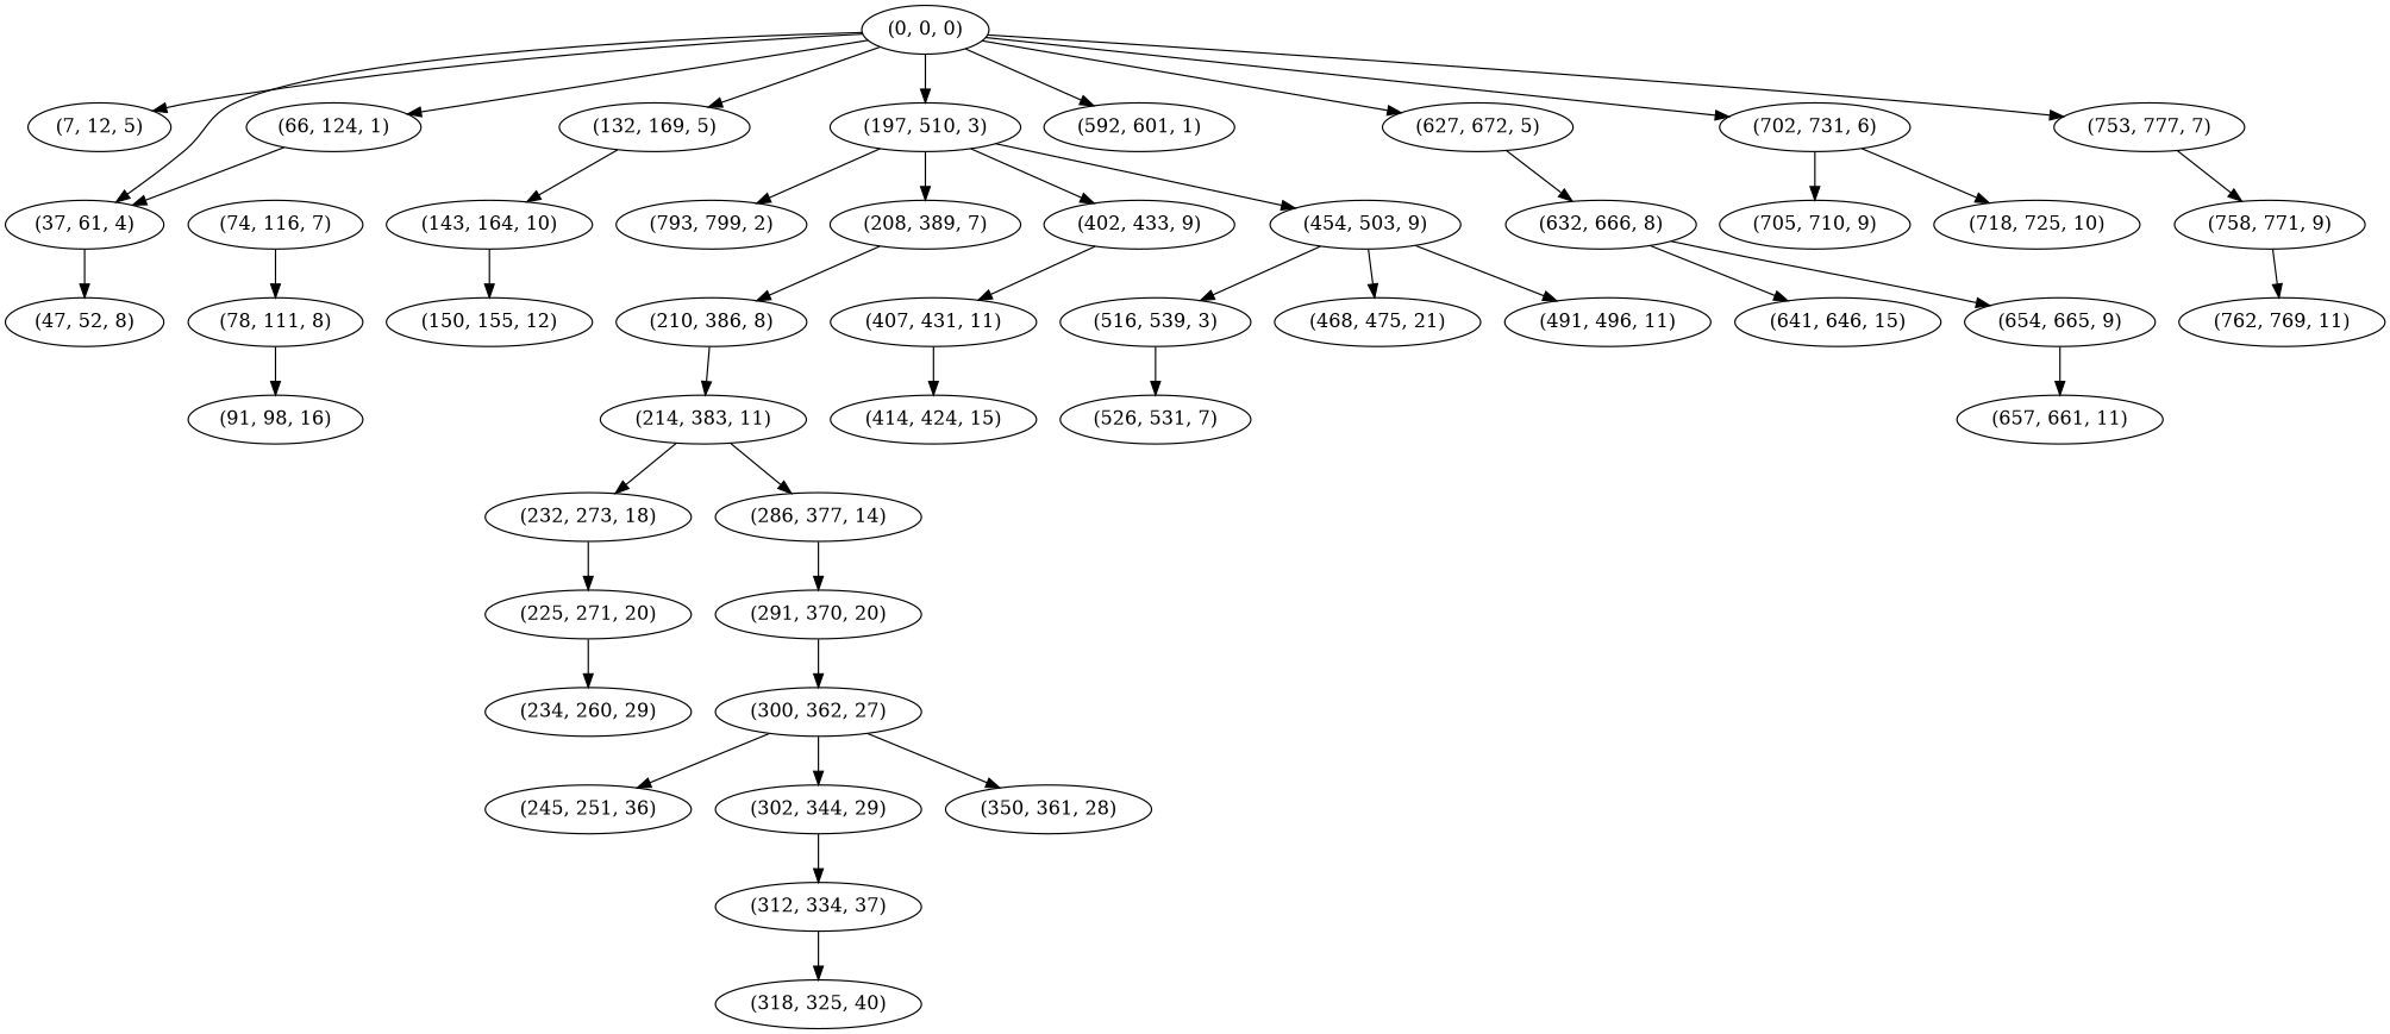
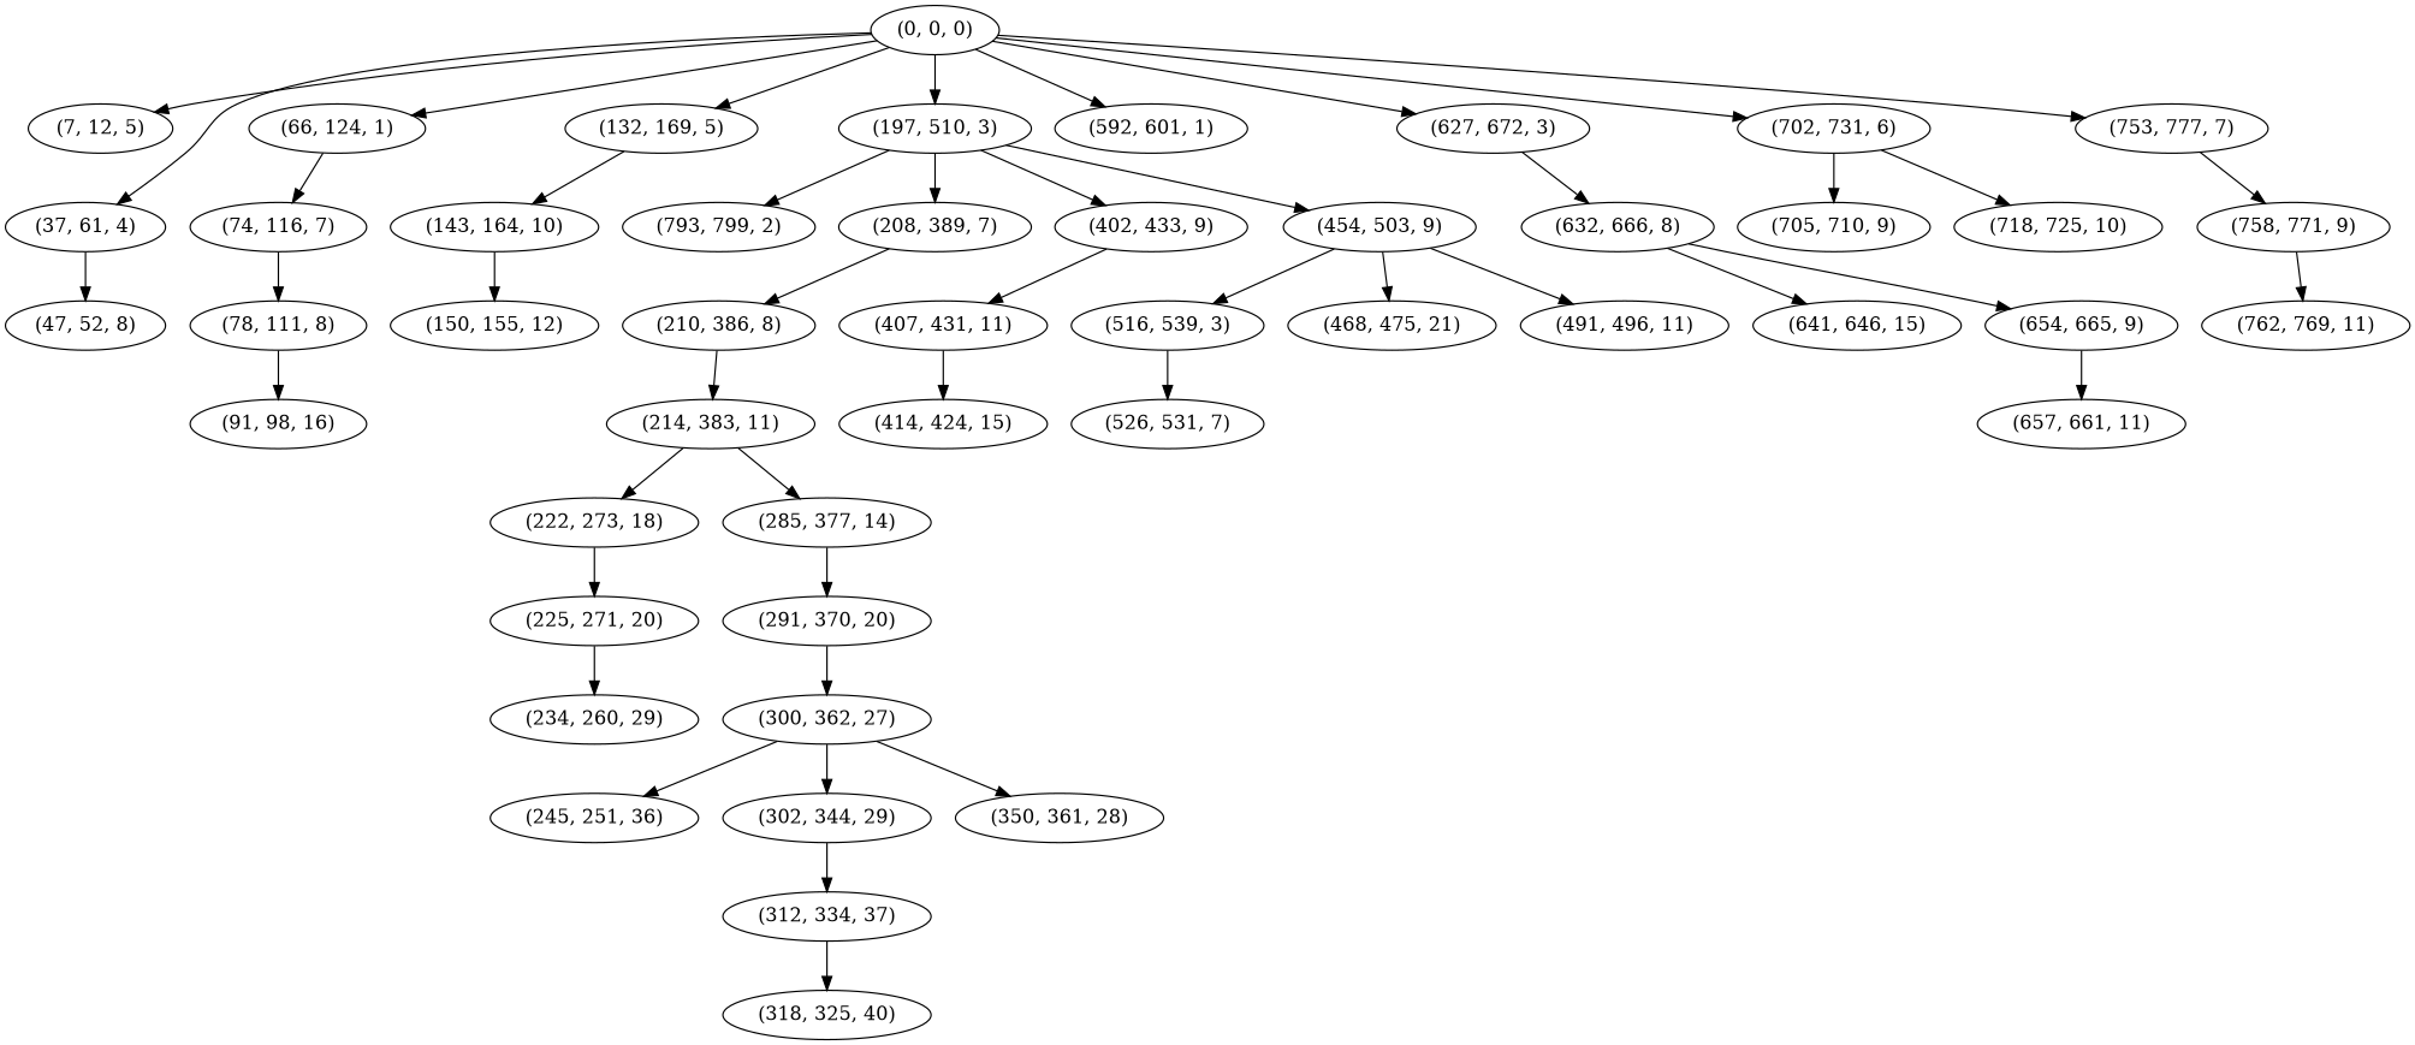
  digraph {
    "(0, 0, 0)"
    "(7, 12, 5)"
    "(37, 61, 4)"
    "(66, 124, 1)"
    "(132, 169, 5)"
    "(197, 510, 3)"
    n7 [label="(592, 601, 1)"]
-   "(627, 672, 3)" [label="(627, 672, 5)"]
+   "(627, 672, 3)"
    "(702, 731, 6)"
    "(753, 777, 7)"
    "(47, 52, 8)"
    "(74, 116, 7)"
    "(143, 164, 10)"
    "(793, 799, 2)"
    "(208, 389, 7)"
    "(402, 433, 9)"
    "(454, 503, 9)"
    "(516, 539, 3)"
    "(526, 531, 7)"
    "(632, 666, 8)"
    "(705, 710, 9)"
    "(718, 725, 10)"
    "(758, 771, 9)"
    "(78, 111, 8)"
    "(91, 98, 16)"
    "(150, 155, 12)"
    "(210, 386, 8)"
    "(407, 431, 11)"
    "(468, 475, 21)"
    "(491, 496, 11)"
    "(214, 383, 11)"
-   "(222, 273, 18)" [label="(232, 273, 18)"]
-   "(285, 377, 14)" [label="(286, 377, 14)"]
+   "(222, 273, 18)"
+   "(285, 377, 14)"
    "(225, 271, 20)"
    "(291, 370, 20)"
    "(234, 260, 29)"
    "(300, 362, 27)"
    "(245, 251, 36)"
    "(302, 344, 29)"
    "(350, 361, 28)"
    "(312, 334, 37)"
    "(318, 325, 40)"
    "(414, 424, 15)"
    "(641, 646, 15)"
    "(654, 665, 9)"
    "(657, 661, 11)"
    "(762, 769, 11)"
    "(0, 0, 0)" -> "(7, 12, 5)"
    "(0, 0, 0)" -> "(37, 61, 4)"
    "(0, 0, 0)" -> "(66, 124, 1)"
    "(0, 0, 0)" -> "(132, 169, 5)"
    "(0, 0, 0)" -> "(197, 510, 3)"
    "(0, 0, 0)" -> n7
    "(0, 0, 0)" -> "(627, 672, 3)"
    "(0, 0, 0)" -> "(702, 731, 6)"
    "(0, 0, 0)" -> "(753, 777, 7)"
    "(37, 61, 4)" -> "(47, 52, 8)"
-   "(66, 124, 1)" -> "(37, 61, 4)"
+   "(66, 124, 1)" -> "(74, 116, 7)"
    "(132, 169, 5)" -> "(143, 164, 10)"
    "(197, 510, 3)" -> "(793, 799, 2)"
    "(197, 510, 3)" -> "(208, 389, 7)"
    "(197, 510, 3)" -> "(402, 433, 9)"
    "(197, 510, 3)" -> "(454, 503, 9)"
    "(627, 672, 3)" -> "(632, 666, 8)"
    "(702, 731, 6)" -> "(705, 710, 9)"
    "(702, 731, 6)" -> "(718, 725, 10)"
    "(753, 777, 7)" -> "(758, 771, 9)"
    "(74, 116, 7)" -> "(78, 111, 8)"
    "(143, 164, 10)" -> "(150, 155, 12)"
    "(208, 389, 7)" -> "(210, 386, 8)"
    "(402, 433, 9)" -> "(407, 431, 11)"
    "(454, 503, 9)" -> "(516, 539, 3)"
    "(454, 503, 9)" -> "(468, 475, 21)"
    "(454, 503, 9)" -> "(491, 496, 11)"
    "(516, 539, 3)" -> "(526, 531, 7)"
    "(632, 666, 8)" -> "(641, 646, 15)"
    "(632, 666, 8)" -> "(654, 665, 9)"
    "(758, 771, 9)" -> "(762, 769, 11)"
    "(78, 111, 8)" -> "(91, 98, 16)"
    "(210, 386, 8)" -> "(214, 383, 11)"
    "(407, 431, 11)" -> "(414, 424, 15)"
    "(214, 383, 11)" -> "(222, 273, 18)"
    "(214, 383, 11)" -> "(285, 377, 14)"
    "(222, 273, 18)" -> "(225, 271, 20)"
    "(285, 377, 14)" -> "(291, 370, 20)"
    "(225, 271, 20)" -> "(234, 260, 29)"
    "(291, 370, 20)" -> "(300, 362, 27)"
    "(300, 362, 27)" -> "(245, 251, 36)"
    "(300, 362, 27)" -> "(302, 344, 29)"
    "(300, 362, 27)" -> "(350, 361, 28)"
    "(302, 344, 29)" -> "(312, 334, 37)"
    "(312, 334, 37)" -> "(318, 325, 40)"
    "(654, 665, 9)" -> "(657, 661, 11)"
  }
